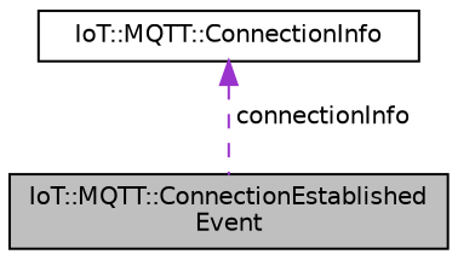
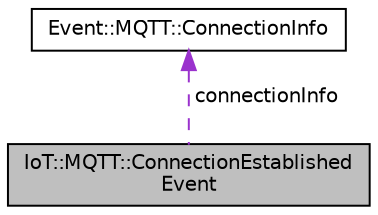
  digraph {
    node [color=black fontname=Helvetica fontsize=10 shape=record style=filled]
    n1 [fillcolor=grey75 fontcolor=black height=0.2 label="IoT::MQTT::ConnectionEstablished\lEvent" width=0.4]
-   n2 [fillcolor=white height=0.2 label="IoT::MQTT::ConnectionInfo" width=0.4]
+   n2 [fillcolor=white height=0.2 label="Event::MQTT::ConnectionInfo" width=0.4]
    n2 -> n1 [color=darkorchid3 dir=back fontname=Helvetica fontsize=10 label=" connectionInfo" labelfontname=Helvetica labelfontsize=10 style=dashed]
  }
